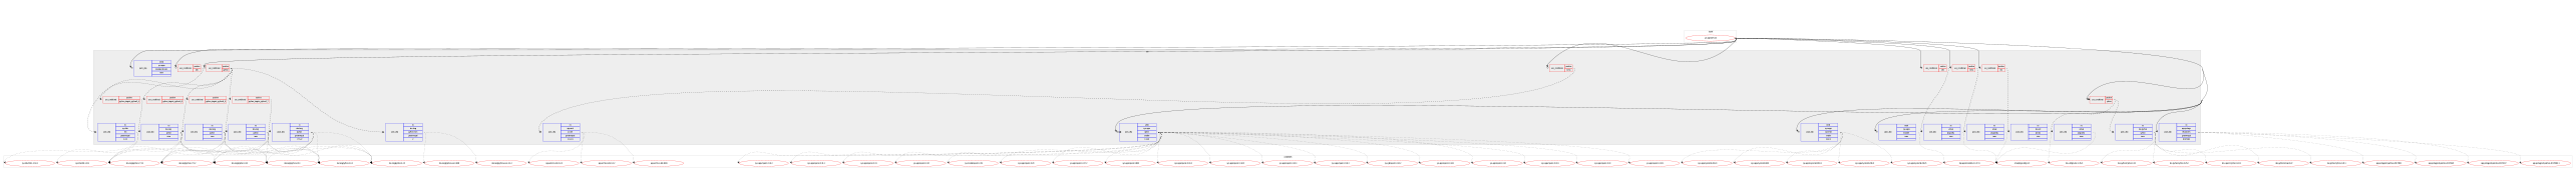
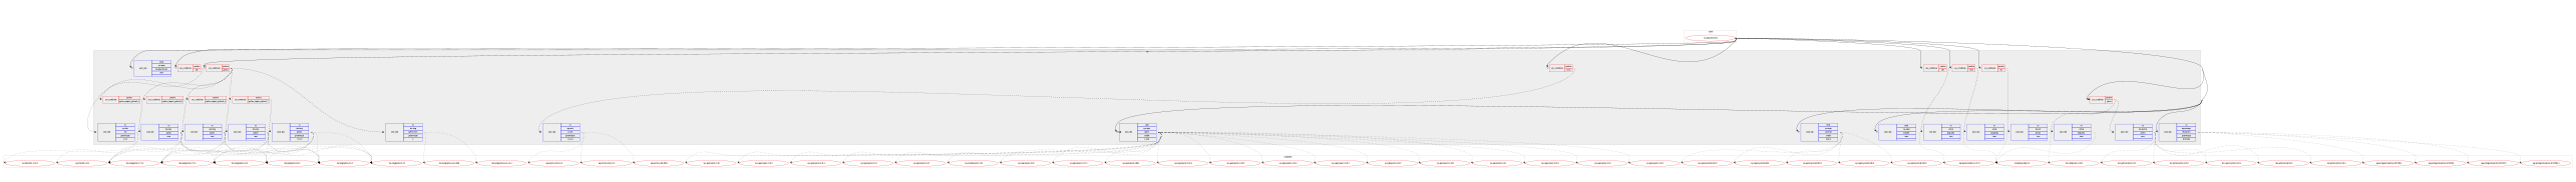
  digraph {
    compound=true
    concentrate=true
    fontname="Liberation Sans"
    fontsize=10
    newrank=true
    rankdir=TB
    ranksep=1.5
    node [color=red fontname="Liberation Sans" fontsize=10]
    edge [arrowhead=vee fontname="Liberation Sans" headport=w style=dotted tailport=e weight=100]
-   n1 [label="sys-apps/dev-24" width=4]
+   n1 [label="sys-apps/kmod-24" width=4]
    n2 [color=blue label=<<TABLE BORDER="0" CELLBORDER="1" CELLSPACING="0" CELLPADDING="4" WIDTH="220"><TR><TD ROWSPAN="6" CELLPADDING="30">pack_dep</TD></TR><TR><TD WIDTH="110">no</TD></TR><TR><TD>dev-util</TD></TR><TR><TD>gtk-doc</TD></TR><TR><TD>none</TD></TR><TR><TD></TD></TR></TABLE>> shape=none]
    n3 [label=<<TABLE BORDER="0" CELLBORDER="1" CELLSPACING="0" CELLPADDING="4"><TR><TD ROWSPAN="3" CELLPADDING="10">use_conditional</TD></TR><TR><TD>positive</TD></TR><TR><TD>doc</TD></TR></TABLE>> shape=none]
    n4 [color=blue label=<<TABLE BORDER="0" CELLBORDER="1" CELLSPACING="0" CELLPADDING="4" WIDTH="220"><TR><TD ROWSPAN="6" CELLPADDING="30">pack_dep</TD></TR><TR><TD WIDTH="110">no</TD></TR><TR><TD>virtual</TD></TR><TR><TD>pkgconfig</TD></TR><TR><TD>none</TD></TR><TR><TD></TD></TR></TABLE>> shape=none]
    n5 [label=<<TABLE BORDER="0" CELLBORDER="1" CELLSPACING="0" CELLPADDING="4"><TR><TD ROWSPAN="3" CELLPADDING="10">use_conditional</TD></TR><TR><TD>positive</TD></TR><TR><TD>lzma</TD></TR></TABLE>> shape=none]
    n6 [color=blue label=<<TABLE BORDER="0" CELLBORDER="1" CELLSPACING="0" CELLPADDING="4" WIDTH="220"><TR><TD ROWSPAN="6" CELLPADDING="30">pack_dep</TD></TR><TR><TD WIDTH="110">no</TD></TR><TR><TD>dev-python</TD></TR><TR><TD>cython</TD></TR><TR><TD>none</TD></TR><TR><TD></TD></TR></TABLE>> shape=none]
    n7 [color=blue label=<<TABLE BORDER="0" CELLBORDER="1" CELLSPACING="0" CELLPADDING="4" WIDTH="220"><TR><TD ROWSPAN="6" CELLPADDING="30">pack_dep</TD></TR><TR><TD WIDTH="110">no</TD></TR><TR><TD>virtual</TD></TR><TR><TD>pkgconfig</TD></TR><TR><TD>none</TD></TR><TR><TD></TD></TR></TABLE>> shape=none]
    n8 [label=<<TABLE BORDER="0" CELLBORDER="1" CELLSPACING="0" CELLPADDING="4"><TR><TD ROWSPAN="3" CELLPADDING="10">use_conditional</TD></TR><TR><TD>positive</TD></TR><TR><TD>python</TD></TR></TABLE>> shape=none]
    n9 [color=blue label=<<TABLE BORDER="0" CELLBORDER="1" CELLSPACING="0" CELLPADDING="4" WIDTH="220"><TR><TD ROWSPAN="6" CELLPADDING="30">pack_dep</TD></TR><TR><TD WIDTH="110">no</TD></TR><TR><TD>virtual</TD></TR><TR><TD>pkgconfig</TD></TR><TR><TD>none</TD></TR><TR><TD></TD></TR></TABLE>> shape=none]
    n10 [label=<<TABLE BORDER="0" CELLBORDER="1" CELLSPACING="0" CELLPADDING="4"><TR><TD ROWSPAN="3" CELLPADDING="10">use_conditional</TD></TR><TR><TD>positive</TD></TR><TR><TD>zlib</TD></TR></TABLE>> shape=none]
    n11 [color=blue label=<<TABLE BORDER="0" CELLBORDER="1" CELLSPACING="0" CELLPADDING="4" WIDTH="220"><TR><TD ROWSPAN="6" CELLPADDING="30">pack_dep</TD></TR><TR><TD WIDTH="110">no</TD></TR><TR><TD>app-portage</TD></TR><TR><TD>elt-patches</TD></TR><TR><TD>greaterequal</TD></TR><TR><TD>20170422</TD></TR></TABLE>> shape=none]
    n12 [color=blue label=<<TABLE BORDER="0" CELLBORDER="1" CELLSPACING="0" CELLPADDING="4" WIDTH="220"><TR><TD ROWSPAN="6" CELLPADDING="30">pack_dep</TD></TR><TR><TD WIDTH="110">no</TD></TR><TR><TD>app-arch</TD></TR><TR><TD>xz-utils</TD></TR><TR><TD>greaterequal</TD></TR><TR><TD>5.0.4-r1</TD></TR></TABLE>> shape=none]
    n13 [label=<<TABLE BORDER="0" CELLBORDER="1" CELLSPACING="0" CELLPADDING="4"><TR><TD ROWSPAN="3" CELLPADDING="10">use_conditional</TD></TR><TR><TD>positive</TD></TR><TR><TD>lzma</TD></TR></TABLE>> shape=none]
    n14 [color=blue label=<<TABLE BORDER="0" CELLBORDER="1" CELLSPACING="0" CELLPADDING="4" WIDTH="220"><TR><TD ROWSPAN="6" CELLPADDING="30">pack_dep</TD></TR><TR><TD WIDTH="110">no</TD></TR><TR><TD>dev-lang</TD></TR><TR><TD>python</TD></TR><TR><TD>greaterequal</TD></TR><TR><TD>2.7.5-r2</TD></TR></TABLE>> shape=none]
    n15 [label=<<TABLE BORDER="0" CELLBORDER="1" CELLSPACING="0" CELLPADDING="4"><TR><TD ROWSPAN="3" CELLPADDING="10">use_conditional</TD></TR><TR><TD>positive</TD></TR><TR><TD>python_targets_python2_7</TD></TR></TABLE>> shape=none]
    n16 [color=blue label=<<TABLE BORDER="0" CELLBORDER="1" CELLSPACING="0" CELLPADDING="4" WIDTH="220"><TR><TD ROWSPAN="6" CELLPADDING="30">pack_dep</TD></TR><TR><TD WIDTH="110">no</TD></TR><TR><TD>dev-lang</TD></TR><TR><TD>python</TD></TR><TR><TD>none</TD></TR><TR><TD></TD></TR></TABLE>> shape=none]
    n17 [label=<<TABLE BORDER="0" CELLBORDER="1" CELLSPACING="0" CELLPADDING="4"><TR><TD ROWSPAN="3" CELLPADDING="10">use_conditional</TD></TR><TR><TD>positive</TD></TR><TR><TD>python_targets_python3_4</TD></TR></TABLE>> shape=none]
    n18 [color=blue label=<<TABLE BORDER="0" CELLBORDER="1" CELLSPACING="0" CELLPADDING="4" WIDTH="220"><TR><TD ROWSPAN="6" CELLPADDING="30">pack_dep</TD></TR><TR><TD WIDTH="110">no</TD></TR><TR><TD>dev-lang</TD></TR><TR><TD>python</TD></TR><TR><TD>none</TD></TR><TR><TD></TD></TR></TABLE>> shape=none]
    n19 [label=<<TABLE BORDER="0" CELLBORDER="1" CELLSPACING="0" CELLPADDING="4"><TR><TD ROWSPAN="3" CELLPADDING="10">use_conditional</TD></TR><TR><TD>positive</TD></TR><TR><TD>python_targets_python3_5</TD></TR></TABLE>> shape=none]
    n20 [color=blue label=<<TABLE BORDER="0" CELLBORDER="1" CELLSPACING="0" CELLPADDING="4" WIDTH="220"><TR><TD ROWSPAN="6" CELLPADDING="30">pack_dep</TD></TR><TR><TD WIDTH="110">no</TD></TR><TR><TD>dev-lang</TD></TR><TR><TD>python</TD></TR><TR><TD>none</TD></TR><TR><TD></TD></TR></TABLE>> shape=none]
    n21 [label=<<TABLE BORDER="0" CELLBORDER="1" CELLSPACING="0" CELLPADDING="4"><TR><TD ROWSPAN="3" CELLPADDING="10">use_conditional</TD></TR><TR><TD>positive</TD></TR><TR><TD>python_targets_python3_6</TD></TR></TABLE>> shape=none]
    n22 [color=blue label=<<TABLE BORDER="0" CELLBORDER="1" CELLSPACING="0" CELLPADDING="4" WIDTH="220"><TR><TD ROWSPAN="6" CELLPADDING="30">pack_dep</TD></TR><TR><TD WIDTH="110">no</TD></TR><TR><TD>dev-lang</TD></TR><TR><TD>python-exec</TD></TR><TR><TD>greaterequal</TD></TR><TR><TD>2</TD></TR></TABLE>> shape=none]
    n23 [label=<<TABLE BORDER="0" CELLBORDER="1" CELLSPACING="0" CELLPADDING="4"><TR><TD ROWSPAN="3" CELLPADDING="10">use_conditional</TD></TR><TR><TD>positive</TD></TR><TR><TD>python</TD></TR></TABLE>> shape=none]
    n24 [color=blue label=<<TABLE BORDER="0" CELLBORDER="1" CELLSPACING="0" CELLPADDING="4" WIDTH="220"><TR><TD ROWSPAN="6" CELLPADDING="30">pack_dep</TD></TR><TR><TD WIDTH="110">no</TD></TR><TR><TD>sys-libs</TD></TR><TR><TD>zlib</TD></TR><TR><TD>greaterequal</TD></TR><TR><TD>1.2.6</TD></TR></TABLE>> shape=none]
    n25 [label=<<TABLE BORDER="0" CELLBORDER="1" CELLSPACING="0" CELLPADDING="4"><TR><TD ROWSPAN="3" CELLPADDING="10">use_conditional</TD></TR><TR><TD>positive</TD></TR><TR><TD>zlib</TD></TR></TABLE>> shape=none]
    n26 [color=blue label=<<TABLE BORDER="0" CELLBORDER="1" CELLSPACING="0" CELLPADDING="4" WIDTH="220"><TR><TD ROWSPAN="6" CELLPADDING="30">pack_dep</TD></TR><TR><TD WIDTH="110">weak</TD></TR><TR><TD>sys-apps</TD></TR><TR><TD>module-init-tools</TD></TR><TR><TD>none</TD></TR><TR><TD></TD></TR></TABLE>> shape=none]
    n27 [color=blue label=<<TABLE BORDER="0" CELLBORDER="1" CELLSPACING="0" CELLPADDING="4" WIDTH="220"><TR><TD ROWSPAN="6" CELLPADDING="30">pack_dep</TD></TR><TR><TD WIDTH="110">weak</TD></TR><TR><TD>sys-apps</TD></TR><TR><TD>modutils</TD></TR><TR><TD>none</TD></TR><TR><TD></TD></TR></TABLE>> shape=none]
    n28 [color=blue label=<<TABLE BORDER="0" CELLBORDER="1" CELLSPACING="0" CELLPADDING="4" WIDTH="220"><TR><TD ROWSPAN="6" CELLPADDING="30">pack_dep</TD></TR><TR><TD WIDTH="110">weak</TD></TR><TR><TD>sys-apps</TD></TR><TR><TD>openrc</TD></TR><TR><TD>smaller</TD></TR><TR><TD>0.13.8</TD></TR></TABLE>> shape=none]
    n29 [color=blue label=<<TABLE BORDER="0" CELLBORDER="1" CELLSPACING="0" CELLPADDING="4" WIDTH="220"><TR><TD ROWSPAN="6" CELLPADDING="30">pack_dep</TD></TR><TR><TD WIDTH="110">weak</TD></TR><TR><TD>sys-apps</TD></TR><TR><TD>systemd</TD></TR><TR><TD>smaller</TD></TR><TR><TD>216-r3</TD></TR></TABLE>> shape=none]
    n30 [label="dev-util/gtk-doc-1.25-r1" width=4]
    n31 [label="virtual/pkgconfig-0-r1" width=4]
    n32 [label="dev-python/virtual-0.22" width=4]
    n33 [label="dev-openrc/cython-0.24.1" width=4]
    n34 [label="dev-python/cython-0.25.2" width=4]
    n35 [label="dev-python/cython-0.26" width=4]
    n36 [label="dev-python/cython-0.26.1" width=4]
    n37 [label="app-portage/elt-patches-20170317" width=4]
    n38 [label="app-portage/elt-patches-20170422" width=4]
    n39 [label="app-portage/elt-patches-20170815" width=4]
    n40 [label="app-portage/elt-patches-20170826.1" width=4]
    n41 [label="app-arch/xz-utils-5.2.2" width=4]
    n42 [label="app-arch/xz-utils-5.2.3" width=4]
    n43 [label="app-arch/xz-utils-9999" width=4]
    n44 [label="dev-lang/python-2.7.12" width=4]
    n45 [label="dev-lang/python-2.7.14" width=4]
    n46 [label="dev-lang/python-3.4.5" width=4]
    n47 [label="dev-lang/python-3.4.6" width=4]
    n48 [label="dev-lang/python-3.5.4" width=4]
    n49 [label="dev-lang/python-3.6.3" width=4]
    n50 [label="dev-lang/python-exec-2.4.4" width=4]
    n51 [label="dev-lang/python-exec-9999" width=4]
    n52 [label="sys-libs/zlib-1.2.11" width=4]
    n53 [label="sys-libs/zlib-1.2.11-r1" width=4]
    n54 [label="dep-apps/modutils-2.4.27-r1" width=4]
    n55 [label="sys-apps/openrc-0.27.2" width=4]
    n56 [label="sys-apps/openrc-0.28" width=4]
    n57 [label="sys-module/openrc-0.29" width=4]
    n58 [label="sys-apps/openrc-0.30" width=4]
    n59 [label="sys-apps/openrc-0.31" width=4]
    n60 [label="sys-apps/openrc-0.31.1" width=4]
    n61 [label="sys-apps/openrc-0.31.2" width=4]
+   n62 [label="sys-apps/openrc-0.32" width=4]
    n63 [label="sys-apps/openrc-0.32.1" width=4]
    n64 [label="sys-apps/openrc-0.33" width=4]
    n65 [label="sys-apps/openrc-0.33.1" width=4]
    n66 [label="sys-apps/openrc-0.34" width=4]
    n67 [label="sys-apps/openrc-0.34.1" width=4]
    n68 [label="sys-gtk/openrc-0.34.2" width=4]
    n69 [label="sys-apps/openrc-0.34.3" width=4]
    n70 [label="sys-apps/openrc-0.24.4" width=4]
    n71 [label="sys-apps/openrc-0.34.5" width=4]
    n72 [label="sys-apps/openrc-0.34.6" width=4]
    n73 [label="sys-apps/openrc-9999" width=4]
    n74 [label="sys-apps/systemd-233-r4" width=4]
    n75 [label="sys-apps/systemd-233-r5" width=4]
    n76 [label="sys-apps/systemd-233-r6" width=4]
    n77 [label="sys-apps/systemd-235-r1" width=4]
    n78 [label="sys-apps/systemd-9199" width=4]
    subgraph cluster_1 {
      color=gray
      label=<<i>ebuild</i>>
      rank=same
      n1
    }
    subgraph cluster_2 {
      color=gray
      label=<<i>dependencies</i>>
      subgraph cluster_3 {
        color=gray
        fillcolor="#eeeeee"
        label=<<i>compile</i>>
        style=filled
        subgraph sub_4 {
          color=gray
          fillcolor="#eeeeee"
          label=<<i>compile</i>>
          style=filled
          n3
          subgraph sub_5 {
            color=gray
            fillcolor="#eeeeee"
            label=<<i>compile</i>>
            style=filled
            n2
          }
        }
        subgraph sub_6 {
          color=gray
          fillcolor="#eeeeee"
          label=<<i>compile</i>>
          style=filled
          n5
          subgraph sub_7 {
            color=gray
            fillcolor="#eeeeee"
            label=<<i>compile</i>>
            style=filled
            n4
          }
        }
        subgraph sub_8 {
          color=gray
          fillcolor="#eeeeee"
          label=<<i>compile</i>>
          style=filled
          n8
          subgraph sub_9 {
            color=gray
            fillcolor="#eeeeee"
            label=<<i>compile</i>>
            style=filled
            n6
          }
          subgraph sub_10 {
            color=gray
            fillcolor="#eeeeee"
            label=<<i>compile</i>>
            style=filled
            n7
          }
        }
        subgraph sub_11 {
          color=gray
          fillcolor="#eeeeee"
          label=<<i>compile</i>>
          style=filled
          n10
          subgraph sub_12 {
            color=gray
            fillcolor="#eeeeee"
            label=<<i>compile</i>>
            style=filled
            n9
          }
        }
        subgraph sub_13 {
          color=gray
          fillcolor="#eeeeee"
          label=<<i>compile</i>>
          style=filled
          n11
        }
      }
      subgraph cluster_14 {
        color=gray
        fillcolor="#eeeeee"
        label=<<i>compile and run</i>>
        style=filled
        subgraph sub_15 {
          color=gray
          fillcolor="#eeeeee"
          label=<<i>compile and run</i>>
          style=filled
          n13
          subgraph sub_16 {
            color=gray
            fillcolor="#eeeeee"
            label=<<i>compile and run</i>>
            style=filled
            n12
          }
        }
        subgraph sub_17 {
          color=gray
          fillcolor="#eeeeee"
          label=<<i>compile and run</i>>
          style=filled
          n23
          subgraph sub_18 {
            color=gray
            fillcolor="#eeeeee"
            label=<<i>compile and run</i>>
            style=filled
            n15
            subgraph sub_19 {
              color=gray
              fillcolor="#eeeeee"
              label=<<i>compile and run</i>>
              style=filled
              n14
            }
          }
          subgraph sub_20 {
            color=gray
            fillcolor="#eeeeee"
            label=<<i>compile and run</i>>
            style=filled
            n17
            subgraph sub_21 {
              color=gray
              fillcolor="#eeeeee"
              label=<<i>compile and run</i>>
              style=filled
              n16
            }
          }
          subgraph sub_22 {
            color=gray
            fillcolor="#eeeeee"
            label=<<i>compile and run</i>>
            style=filled
            n19
            subgraph sub_23 {
              color=gray
              fillcolor="#eeeeee"
              label=<<i>compile and run</i>>
              style=filled
              n18
            }
          }
          subgraph sub_24 {
            color=gray
            fillcolor="#eeeeee"
            label=<<i>compile and run</i>>
            style=filled
            n21
            subgraph sub_25 {
              color=gray
              fillcolor="#eeeeee"
              label=<<i>compile and run</i>>
              style=filled
              n20
            }
          }
          subgraph sub_26 {
            color=gray
            fillcolor="#eeeeee"
            label=<<i>compile and run</i>>
            style=filled
            n22
          }
        }
        subgraph sub_27 {
          color=gray
          fillcolor="#eeeeee"
          label=<<i>compile and run</i>>
          style=filled
          n25
          subgraph sub_28 {
            color=gray
            fillcolor="#eeeeee"
            label=<<i>compile and run</i>>
            style=filled
            n24
          }
        }
        subgraph sub_29 {
          color=gray
          fillcolor="#eeeeee"
          label=<<i>compile and run</i>>
          style=filled
          n26
        }
        subgraph sub_30 {
          color=gray
          fillcolor="#eeeeee"
          label=<<i>compile and run</i>>
          style=filled
          n27
        }
        subgraph sub_31 {
          color=gray
          fillcolor="#eeeeee"
          label=<<i>compile and run</i>>
          style=filled
          n28
        }
        subgraph sub_32 {
          color=gray
          fillcolor="#eeeeee"
          label=<<i>compile and run</i>>
          style=filled
          n29
        }
      }
      subgraph cluster_33 {
        color=gray
        fillcolor="#eeeeee"
        label=<<i>run</i>>
        style=filled
      }
    }
    subgraph cluster_34 {
      color=gray
      label=<<i>candidates</i>>
      rank=same
      subgraph sub_35 {
        color=black
        label=<<i>candidates</i>>
        nodesep=1
        rank=same
        n30
      }
      subgraph sub_36 {
        color=black
        label=<<i>candidates</i>>
        nodesep=1
        rank=same
        n31
      }
      subgraph sub_37 {
        color=black
        label=<<i>candidates</i>>
        nodesep=1
        rank=same
        n32
        n33
        n34
        n35
        n36
      }
      subgraph sub_38 {
        color=black
        label=<<i>candidates</i>>
        nodesep=1
        rank=same
        n31
      }
      subgraph sub_39 {
        color=black
        label=<<i>candidates</i>>
        nodesep=1
        rank=same
        n31
      }
      subgraph sub_40 {
        color=black
        label=<<i>candidates</i>>
        nodesep=1
        rank=same
        n37
        n38
        n39
        n40
      }
      subgraph sub_41 {
        color=black
        label=<<i>candidates</i>>
        nodesep=1
        rank=same
        n41
        n42
        n43
      }
      subgraph sub_42 {
        color=black
        label=<<i>candidates</i>>
        nodesep=1
        rank=same
        n44
        n45
        n46
        n47
        n48
        n49
      }
      subgraph sub_43 {
        color=black
        label=<<i>candidates</i>>
        nodesep=1
        rank=same
        n44
        n45
        n46
        n47
        n48
        n49
      }
      subgraph sub_44 {
        color=black
        label=<<i>candidates</i>>
        nodesep=1
        rank=same
        n44
        n45
        n46
        n47
        n48
        n49
      }
      subgraph sub_45 {
        color=black
        label=<<i>candidates</i>>
        nodesep=1
        rank=same
        n44
        n45
        n46
        n47
        n48
        n49
      }
      subgraph sub_46 {
        color=black
        label=<<i>candidates</i>>
        nodesep=1
        rank=same
        n50
        n51
      }
      subgraph sub_47 {
        color=black
        label=<<i>candidates</i>>
        nodesep=1
        rank=same
        n52
        n53
      }
      subgraph sub_48 {
        color=black
        label=<<i>candidates</i>>
        nodesep=1
        rank=same
      }
      subgraph sub_49 {
        color=black
        label=<<i>candidates</i>>
        nodesep=1
        rank=same
        n54
      }
      subgraph sub_50 {
        color=black
        label=<<i>candidates</i>>
        nodesep=1
        rank=same
        n55
        n56
        n57
        n58
        n59
        n60
        n61
+       n62
        n63
        n64
        n65
        n66
        n67
        n68
        n69
        n70
        n71
        n72
        n73
      }
      subgraph sub_51 {
        color=black
        label=<<i>candidates</i>>
        nodesep=1
        rank=same
        n74
        n75
        n76
        n77
        n78
      }
    }
    n1 -> n3 [style=solid weight=20]
    n1 -> n5 [style=solid weight=20]
    n1 -> n8 [style=solid weight=20]
    n1 -> n10 [style=solid weight=20]
    n1 -> n11 [style=solid weight=20]
    n1 -> n13 [arrowhead=odotvee style=solid weight=20]
    n1 -> n23 [arrowhead=odotvee style=solid weight=20]
    n1 -> n25 [arrowhead=odotvee style=solid weight=20]
    n1 -> n26 [arrowhead=odotvee style=solid weight=20]
    n1 -> n27 [arrowhead=odotvee style=solid weight=20]
    n1 -> n28 [arrowhead=odotvee style=solid weight=20]
    n1 -> n29 [arrowhead=odotvee style=solid weight=20]
    n2 -> n30
    n3 -> n2 [style=dashed weight=20]
    n4 -> n31
    n5 -> n4 [style=dashed weight=20]
    n6 -> n32
    n6 -> n33
    n6 -> n34
    n6 -> n35
    n6 -> n36
    n7 -> n31
    n8 -> n6 [style=dashed weight=20]
    n8 -> n7 [style=dashed weight=20]
    n9 -> n31
    n10 -> n9 [style=dashed weight=20]
    n11 -> n37
    n11 -> n38
    n11 -> n39
    n11 -> n40
    n12 -> n41
    n12 -> n42
    n12 -> n43
    n13 -> n12 [style=dashed weight=20]
    n14 -> n44
    n14 -> n45
    n14 -> n46
    n14 -> n47
    n14 -> n48
    n14 -> n49
    n15 -> n14 [style=dashed weight=20]
    n16 -> n44
    n16 -> n45
    n16 -> n46
    n16 -> n47
    n16 -> n48
    n16 -> n49
    n17 -> n16 [style=dashed weight=20]
    n18 -> n44
    n18 -> n45
    n18 -> n46
    n18 -> n47
    n18 -> n48
    n18 -> n49
    n19 -> n18 [style=dashed weight=20]
    n20 -> n44
    n20 -> n45
    n20 -> n46
    n20 -> n47
    n20 -> n48
    n20 -> n49
    n21 -> n20 [style=dashed weight=20]
    n22 -> n50
    n22 -> n51
    n23 -> n15 [style=dashed weight=20]
    n23 -> n17 [style=dashed weight=20]
    n23 -> n19 [style=dashed weight=20]
    n23 -> n21 [style=dashed weight=20]
    n23 -> n22 [style=dashed weight=20]
    n24 -> n52
    n24 -> n53
    n25 -> n24 [style=dashed weight=20]
    n27 -> n54
    n28 -> n55
    n28 -> n56
    n28 -> n57
    n28 -> n58
    n28 -> n59
    n28 -> n60
    n28 -> n61
+   n28 -> n62
    n28 -> n63
    n28 -> n64
    n28 -> n65
    n28 -> n66
    n28 -> n67
    n28 -> n68
    n28 -> n69
    n28 -> n70
    n28 -> n71
    n28 -> n72
    n28 -> n73
    n29 -> n74
    n29 -> n75
    n29 -> n76
    n29 -> n77
    n29 -> n78
  }
